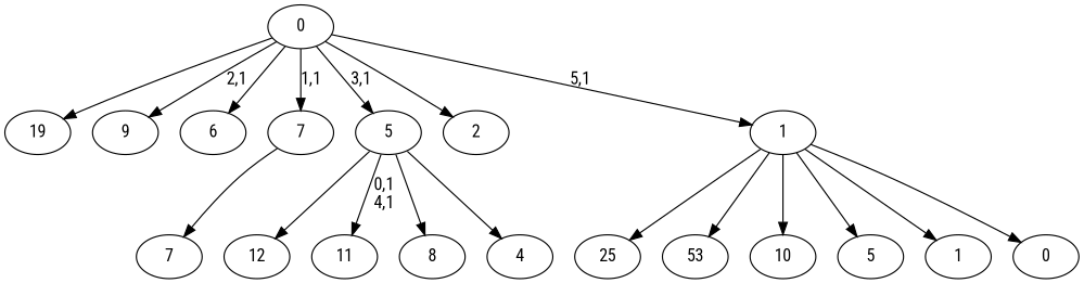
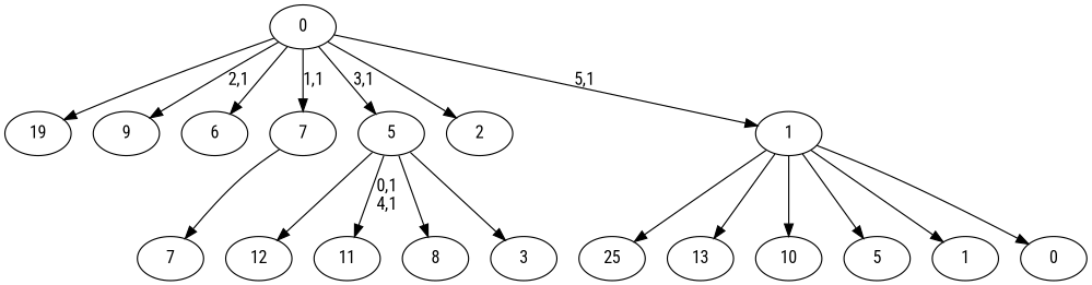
  digraph {
    fontname="Roboto Condensed"
    node [fontname="Roboto Condensed"]
    edge [fontname="Roboto Condensed"]
    n1 [label=25]
    n2 [label=19]
-   n3 [label=53]
+   n3 [label=13]
    n4 [label=12]
    n5 [label=11]
    n6 [label=10]
    n7 [label=9]
    n8 [label=8]
    n9 [label=7]
    n10 [label=6]
    n11 [label=5]
    7
-   n13 [label=4]
+   n13 [label=3]
    5
    n15 [label=2]
    n16 [label=1]
    n17 [label=0]
    1
    0
    7 -> n9
    5 -> n4
    5 -> n5 [label="0,1\n4,1"]
    5 -> n8
    5 -> n13
    1 -> n1
    1 -> n3
    1 -> n6
    1 -> n11
    1 -> n16
    1 -> n17
    0 -> n2
    0 -> n7 [label="2,1"]
    0 -> n10
    0 -> 7 [label="1,1"]
    0 -> 5 [label="3,1"]
    0 -> n15
    0 -> 1 [label="5,1"]
  }
